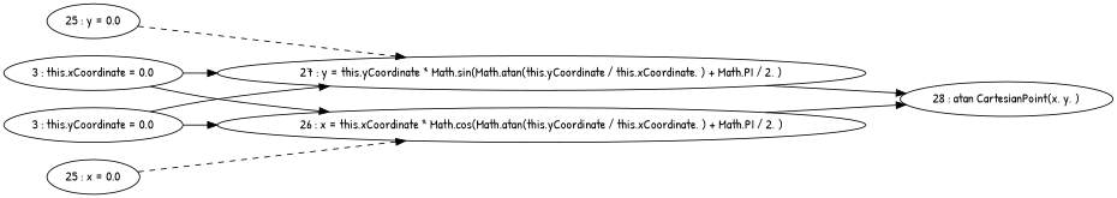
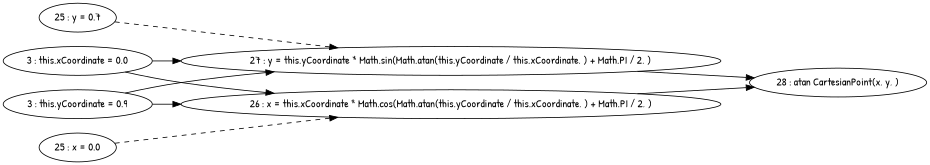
  digraph {
    fontname="Patrick Hand"
    rankdir=LR
    node [fontname="Patrick Hand"]
    edge [fontname="Patrick Hand"]
    "3 : this.xCoordinate = 0.0"
    "27 : y = this.yCoordinate * Math.sin(Math.atan(this.yCoordinate / this.xCoordinate, ) + Math.PI / 2, )"
    "26 : x = this.xCoordinate * Math.cos(Math.atan(this.yCoordinate / this.xCoordinate, ) + Math.PI / 2, )"
    n4 [label="28 : atan CartesianPoint(x, y, )"]
-   "3 : this.yCoordinate = 0.0"
+   "3 : this.yCoordinate = 0.0" [label="3 : this.yCoordinate = 0.9"]
    "25 : x = 0.0"
-   "25 : y = 0.0"
+   "25 : y = 0.0" [label="25 : y = 0.7"]
    "3 : this.xCoordinate = 0.0" -> "27 : y = this.yCoordinate * Math.sin(Math.atan(this.yCoordinate / this.xCoordinate, ) + Math.PI / 2, )"
    "3 : this.xCoordinate = 0.0" -> "26 : x = this.xCoordinate * Math.cos(Math.atan(this.yCoordinate / this.xCoordinate, ) + Math.PI / 2, )"
    "27 : y = this.yCoordinate * Math.sin(Math.atan(this.yCoordinate / this.xCoordinate, ) + Math.PI / 2, )" -> n4
    "26 : x = this.xCoordinate * Math.cos(Math.atan(this.yCoordinate / this.xCoordinate, ) + Math.PI / 2, )" -> n4
    "3 : this.yCoordinate = 0.0" -> "27 : y = this.yCoordinate * Math.sin(Math.atan(this.yCoordinate / this.xCoordinate, ) + Math.PI / 2, )"
    "3 : this.yCoordinate = 0.0" -> "26 : x = this.xCoordinate * Math.cos(Math.atan(this.yCoordinate / this.xCoordinate, ) + Math.PI / 2, )"
    "25 : x = 0.0" -> "26 : x = this.xCoordinate * Math.cos(Math.atan(this.yCoordinate / this.xCoordinate, ) + Math.PI / 2, )" [style=dashed]
    "25 : y = 0.0" -> "27 : y = this.yCoordinate * Math.sin(Math.atan(this.yCoordinate / this.xCoordinate, ) + Math.PI / 2, )" [style=dashed]
  }
